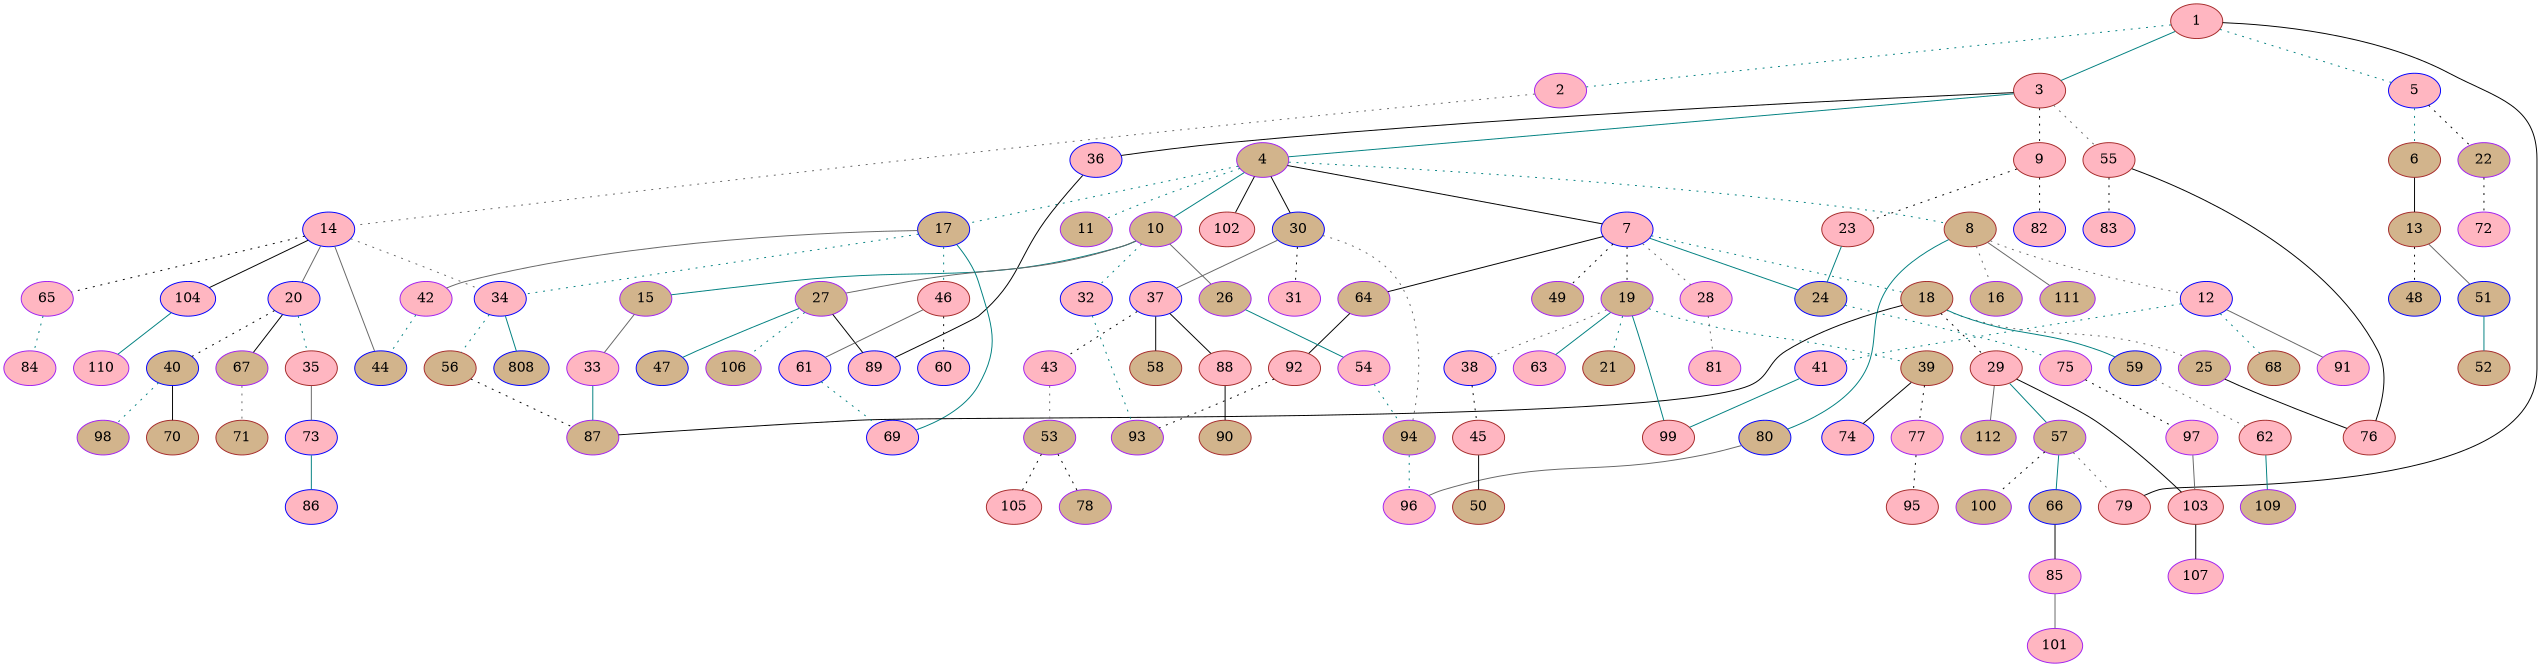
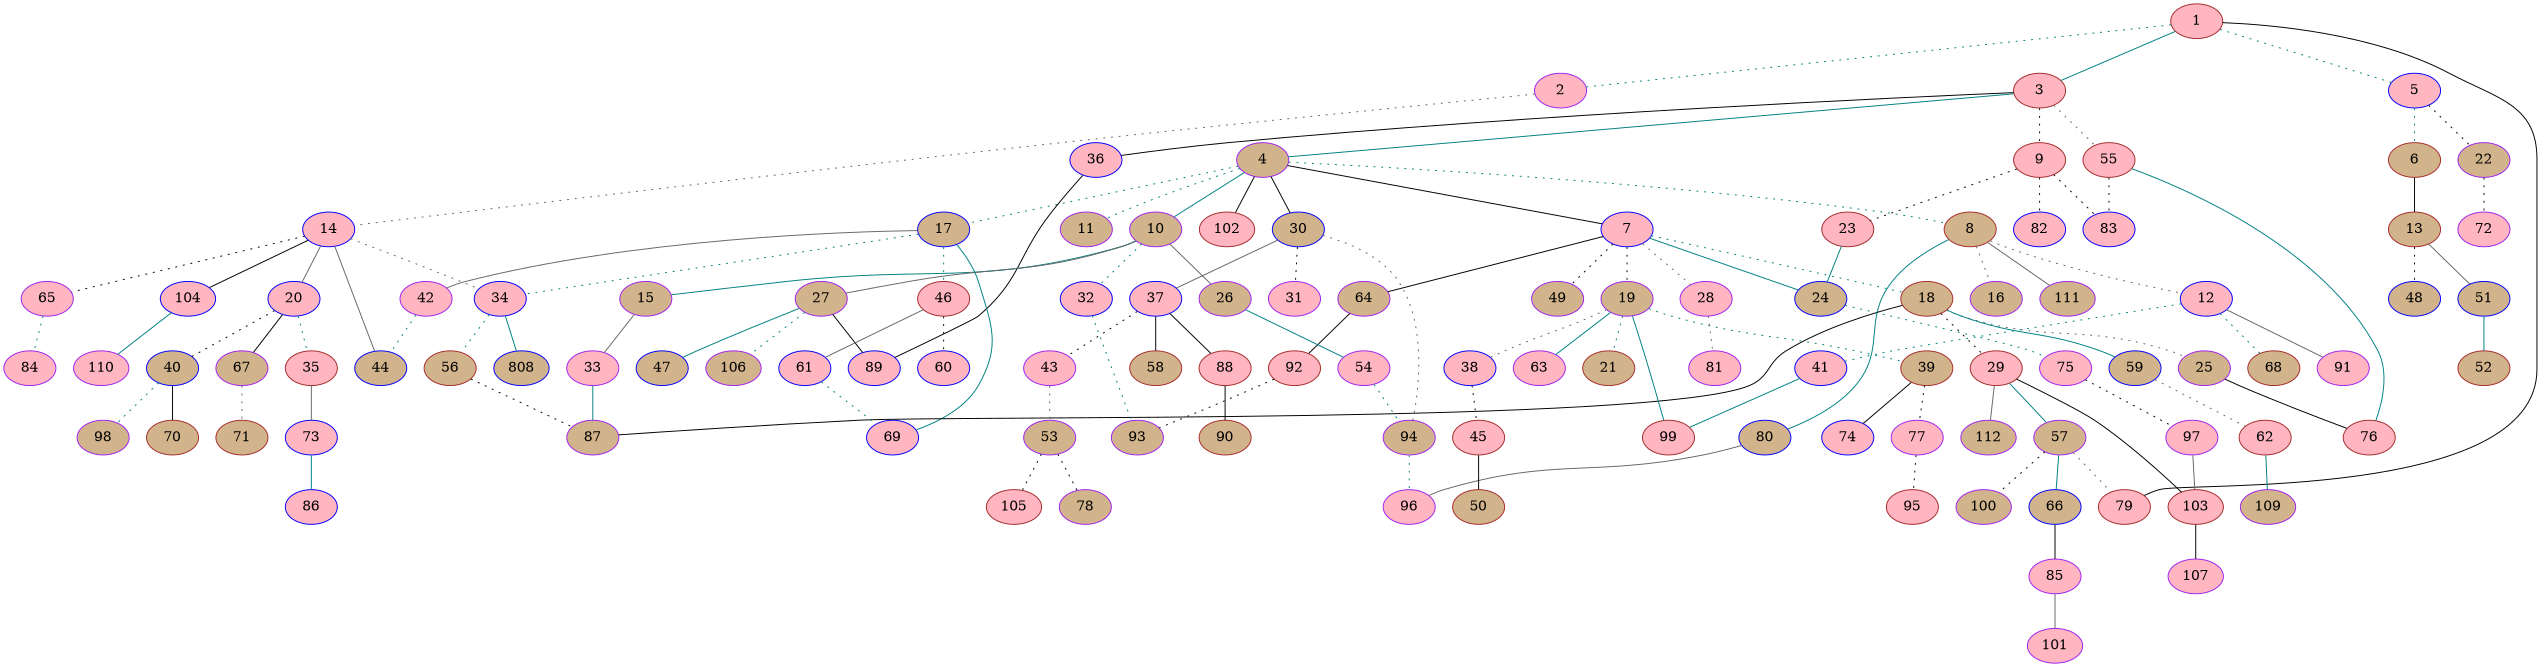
  graph {
    node [color=purple fillcolor=lightpink style=filled]
    edge [color=teal style=dotted]
    1 [color=brown]
    2
    3 [color=brown]
    5 [color=blue]
    79 [color=brown]
    14 [color=blue]
    4 [fillcolor=tan]
    9 [color=brown]
    36 [color=blue]
    55 [color=brown]
    6 [color=brown fillcolor=tan]
    22 [fillcolor=tan]
    20 [color=blue]
    34 [color=blue]
    44 [color=blue fillcolor=tan]
    65
    104 [color=blue]
    7 [color=blue]
    8 [color=brown fillcolor=tan]
    10 [fillcolor=tan]
    11 [fillcolor=tan]
    17 [color=blue fillcolor=tan]
    30 [color=blue fillcolor=tan]
    102 [color=brown]
    23 [color=brown]
    82 [color=blue]
    83 [color=blue]
    89 [color=blue]
    76 [color=brown]
    18 [color=brown fillcolor=tan]
    19 [fillcolor=tan]
    24 [color=blue fillcolor=tan]
    28
    49 [fillcolor=tan]
    64 [fillcolor=tan]
    12 [color=blue]
    16 [fillcolor=tan]
    80 [color=blue fillcolor=tan]
    111 [fillcolor=tan]
    15 [fillcolor=tan]
    26 [fillcolor=tan]
    27 [fillcolor=tan]
    32 [color=blue]
    42
    46 [color=brown]
    69 [color=blue]
    31
    37 [color=blue]
    94 [fillcolor=tan]
    13 [color=brown fillcolor=tan]
    72
    48 [color=blue fillcolor=tan]
    51 [color=blue fillcolor=tan]
    25 [fillcolor=tan]
    29 [color=brown]
    59 [color=blue fillcolor=tan]
    87 [fillcolor=tan]
    21 [color=brown fillcolor=tan]
    38 [color=blue]
    39 [color=brown fillcolor=tan]
    63
    99 [color=brown]
    75
    81
    92 [color=brown]
    41 [color=blue]
    68 [color=brown fillcolor=tan]
    91
    96
    33
    54
    47 [color=blue fillcolor=tan]
    106 [fillcolor=tan]
    93 [fillcolor=tan]
    52 [color=brown fillcolor=tan]
    35 [color=brown]
    40 [color=blue fillcolor=tan]
    67 [fillcolor=tan]
    56 [color=brown fillcolor=tan]
    n80 [color=blue fillcolor=tan label=808]
    84
    110
    60 [color=blue]
    61 [color=blue]
    57 [fillcolor=tan]
    103 [color=brown]
    112 [fillcolor=tan]
    62 [color=brown]
    45 [color=brown]
    74 [color=blue]
    77
    73 [color=blue]
    70 [color=brown fillcolor=tan]
    98 [fillcolor=tan]
    71 [color=brown fillcolor=tan]
    97
    66 [color=blue fillcolor=tan]
    100 [fillcolor=tan]
    107
    43
    58 [color=brown fillcolor=tan]
    88 [color=brown]
    86 [color=blue]
    53 [fillcolor=tan]
    90 [color=brown fillcolor=tan]
    50 [color=brown fillcolor=tan]
    95 [color=brown]
    78 [fillcolor=tan]
    105 [color=brown]
    85
    109 [fillcolor=tan]
    101
    1 -- 2
    1 -- 3 [style=solid]
    1 -- 5
    1 -- 79 [color=black style=solid]
    2 -- 14 [color=gray40]
    3 -- 4 [style=solid]
    3 -- 9 [color=black]
    3 -- 36 [color=black style=solid]
    3 -- 55 [color=gray40]
    5 -- 6
    5 -- 22 [color=black]
    14 -- 20 [color=gray40 style=solid]
    14 -- 34 [color=gray40]
    14 -- 44 [color=gray40 style=solid]
    14 -- 65 [color=black]
    14 -- 104 [color=black style=solid]
    4 -- 7 [color=black style=solid]
    4 -- 8
    4 -- 10 [style=solid]
    4 -- 11
    4 -- 17
    4 -- 30 [color=black style=solid]
    4 -- 102 [color=black style=solid]
    9 -- 23 [color=black]
    9 -- 82 [color=black]
+   9 -- 83 [color=black]
    36 -- 89 [color=black style=solid]
    55 -- 83 [color=black]
-   55 -- 76 [color=black style=solid]
+   55 -- 76 [style=solid]
    6 -- 13 [color=black style=solid]
    22 -- 72 [color=black]
    20 -- 35
    20 -- 40 [color=black]
    20 -- 67 [color=black style=solid]
    34 -- 56
    34 -- n80 [style=solid]
    65 -- 84
    104 -- 110 [style=solid]
    7 -- 18
    7 -- 19 [color=black]
    7 -- 24 [style=solid]
    7 -- 28 [color=gray40]
    7 -- 49 [color=black]
    7 -- 64 [color=black style=solid]
    8 -- 12 [color=gray40]
    8 -- 16 [color=gray40]
    8 -- 80 [style=solid]
    8 -- 111 [color=gray40 style=solid]
    10 -- 15 [style=solid]
    10 -- 26 [color=gray40 style=solid]
    10 -- 27 [color=gray40 style=solid]
    10 -- 32
    17 -- 34
    17 -- 42 [color=gray40 style=solid]
    17 -- 46
    17 -- 69 [style=solid]
    30 -- 31 [color=black]
    30 -- 37 [color=gray40 style=solid]
    30 -- 94 [color=gray40]
    23 -- 24 [style=solid]
    18 -- 25 [color=gray40]
    18 -- 29 [color=black]
    18 -- 59 [style=solid]
    18 -- 87 [color=black style=solid]
    19 -- 21
    19 -- 38 [color=gray40]
    19 -- 39
    19 -- 63 [style=solid]
    19 -- 99 [style=solid]
    24 -- 75
    28 -- 81 [color=gray40]
    64 -- 92 [color=black style=solid]
    12 -- 41
    12 -- 68
    12 -- 91 [color=gray40 style=solid]
    80 -- 96 [color=gray40 style=solid]
    15 -- 33 [color=gray40 style=solid]
    26 -- 54 [style=solid]
    27 -- 89 [color=black style=solid]
    27 -- 47 [style=solid]
    27 -- 106
    32 -- 93
    42 -- 44
    46 -- 60 [color=black]
    46 -- 61 [color=gray40 style=solid]
    37 -- 43 [color=black]
    37 -- 58 [color=black style=solid]
    37 -- 88 [color=black style=solid]
    94 -- 96
    13 -- 48 [color=black]
    13 -- 51 [color=gray40 style=solid]
    51 -- 52 [style=solid]
    25 -- 76 [color=black style=solid]
    29 -- 57 [style=solid]
    29 -- 103 [color=black style=solid]
    29 -- 112 [color=gray40 style=solid]
    59 -- 62 [color=gray40]
    38 -- 45 [color=black]
    39 -- 74 [color=black style=solid]
    39 -- 77 [color=black]
    75 -- 97 [color=black]
    92 -- 93 [color=black]
    41 -- 99 [style=solid]
    33 -- 87 [style=solid]
    54 -- 94
    35 -- 73 [color=gray40 style=solid]
    40 -- 70 [color=black style=solid]
    40 -- 98
    67 -- 71 [color=gray40]
    56 -- 87 [color=black]
    61 -- 69
    57 -- 79 [color=gray40]
    57 -- 66 [style=solid]
    57 -- 100 [color=black]
    103 -- 107 [color=black style=solid]
    62 -- 109 [style=solid]
    45 -- 50 [color=black style=solid]
    77 -- 95 [color=black]
    73 -- 86 [style=solid]
    97 -- 103 [color=gray40 style=solid]
    66 -- 85 [color=black style=solid]
    43 -- 53 [color=gray40]
    88 -- 90 [color=black style=solid]
    53 -- 78 [color=black]
    53 -- 105 [color=black]
    85 -- 101 [color=gray40 style=solid]
  }
